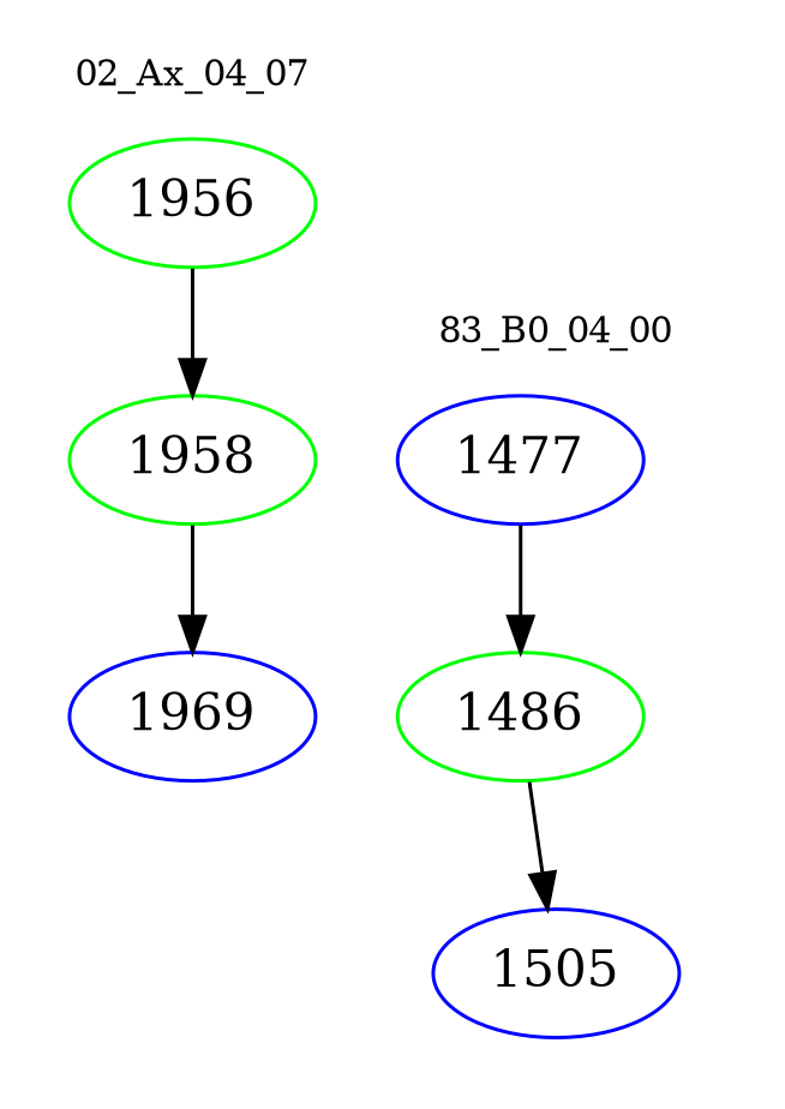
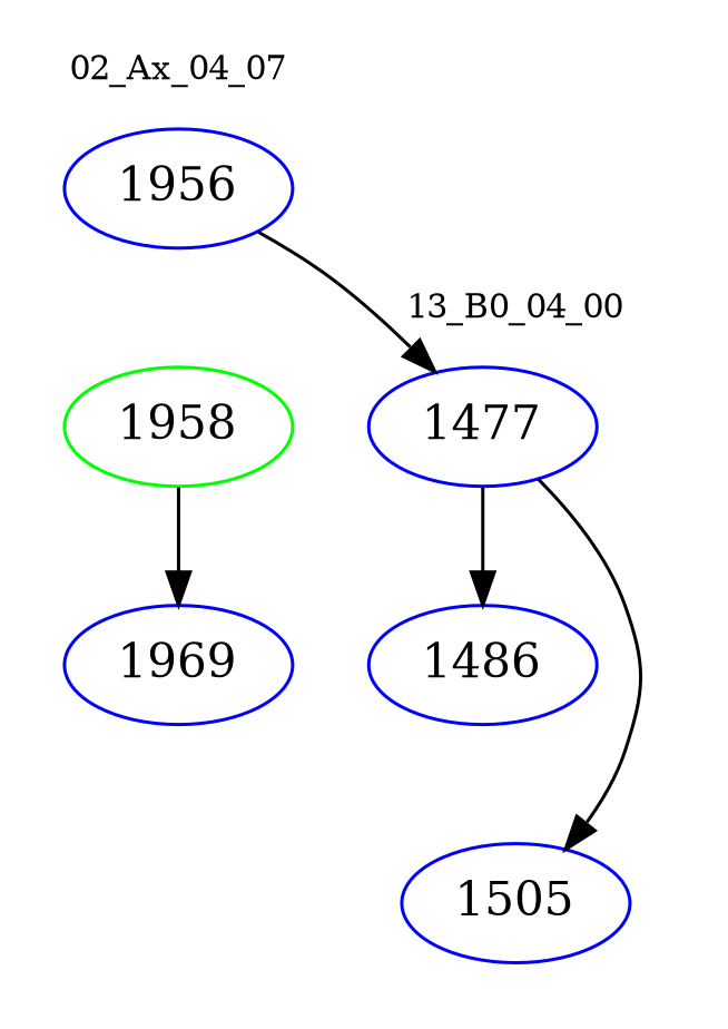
  digraph {
    node [color=blue]
    edge [color=black]
-   n1 [color=green label=1956]
+   n1 [label=1956]
    n2 [label=1969]
    n3 [color=green label=1958]
    n4 [label=1477]
-   n5 [color=green label=1486]
+   n5 [label=1486]
    n6 [label=1505]
    subgraph cluster_1 {
      color=white
      fontsize=10
      label="02_Ax_04_07"
      n1
      n2
      n3
    }
    subgraph cluster_2 {
      color=white
      fontsize=10
-     label="83_B0_04_00"
+     label="13_B0_04_00"
      n4
      n5
      n6
    }
-   n1 -> n3
+   n1 -> n4
    n3 -> n2
    n4 -> n5
-   n5 -> n6
+   n4 -> n6
  }
